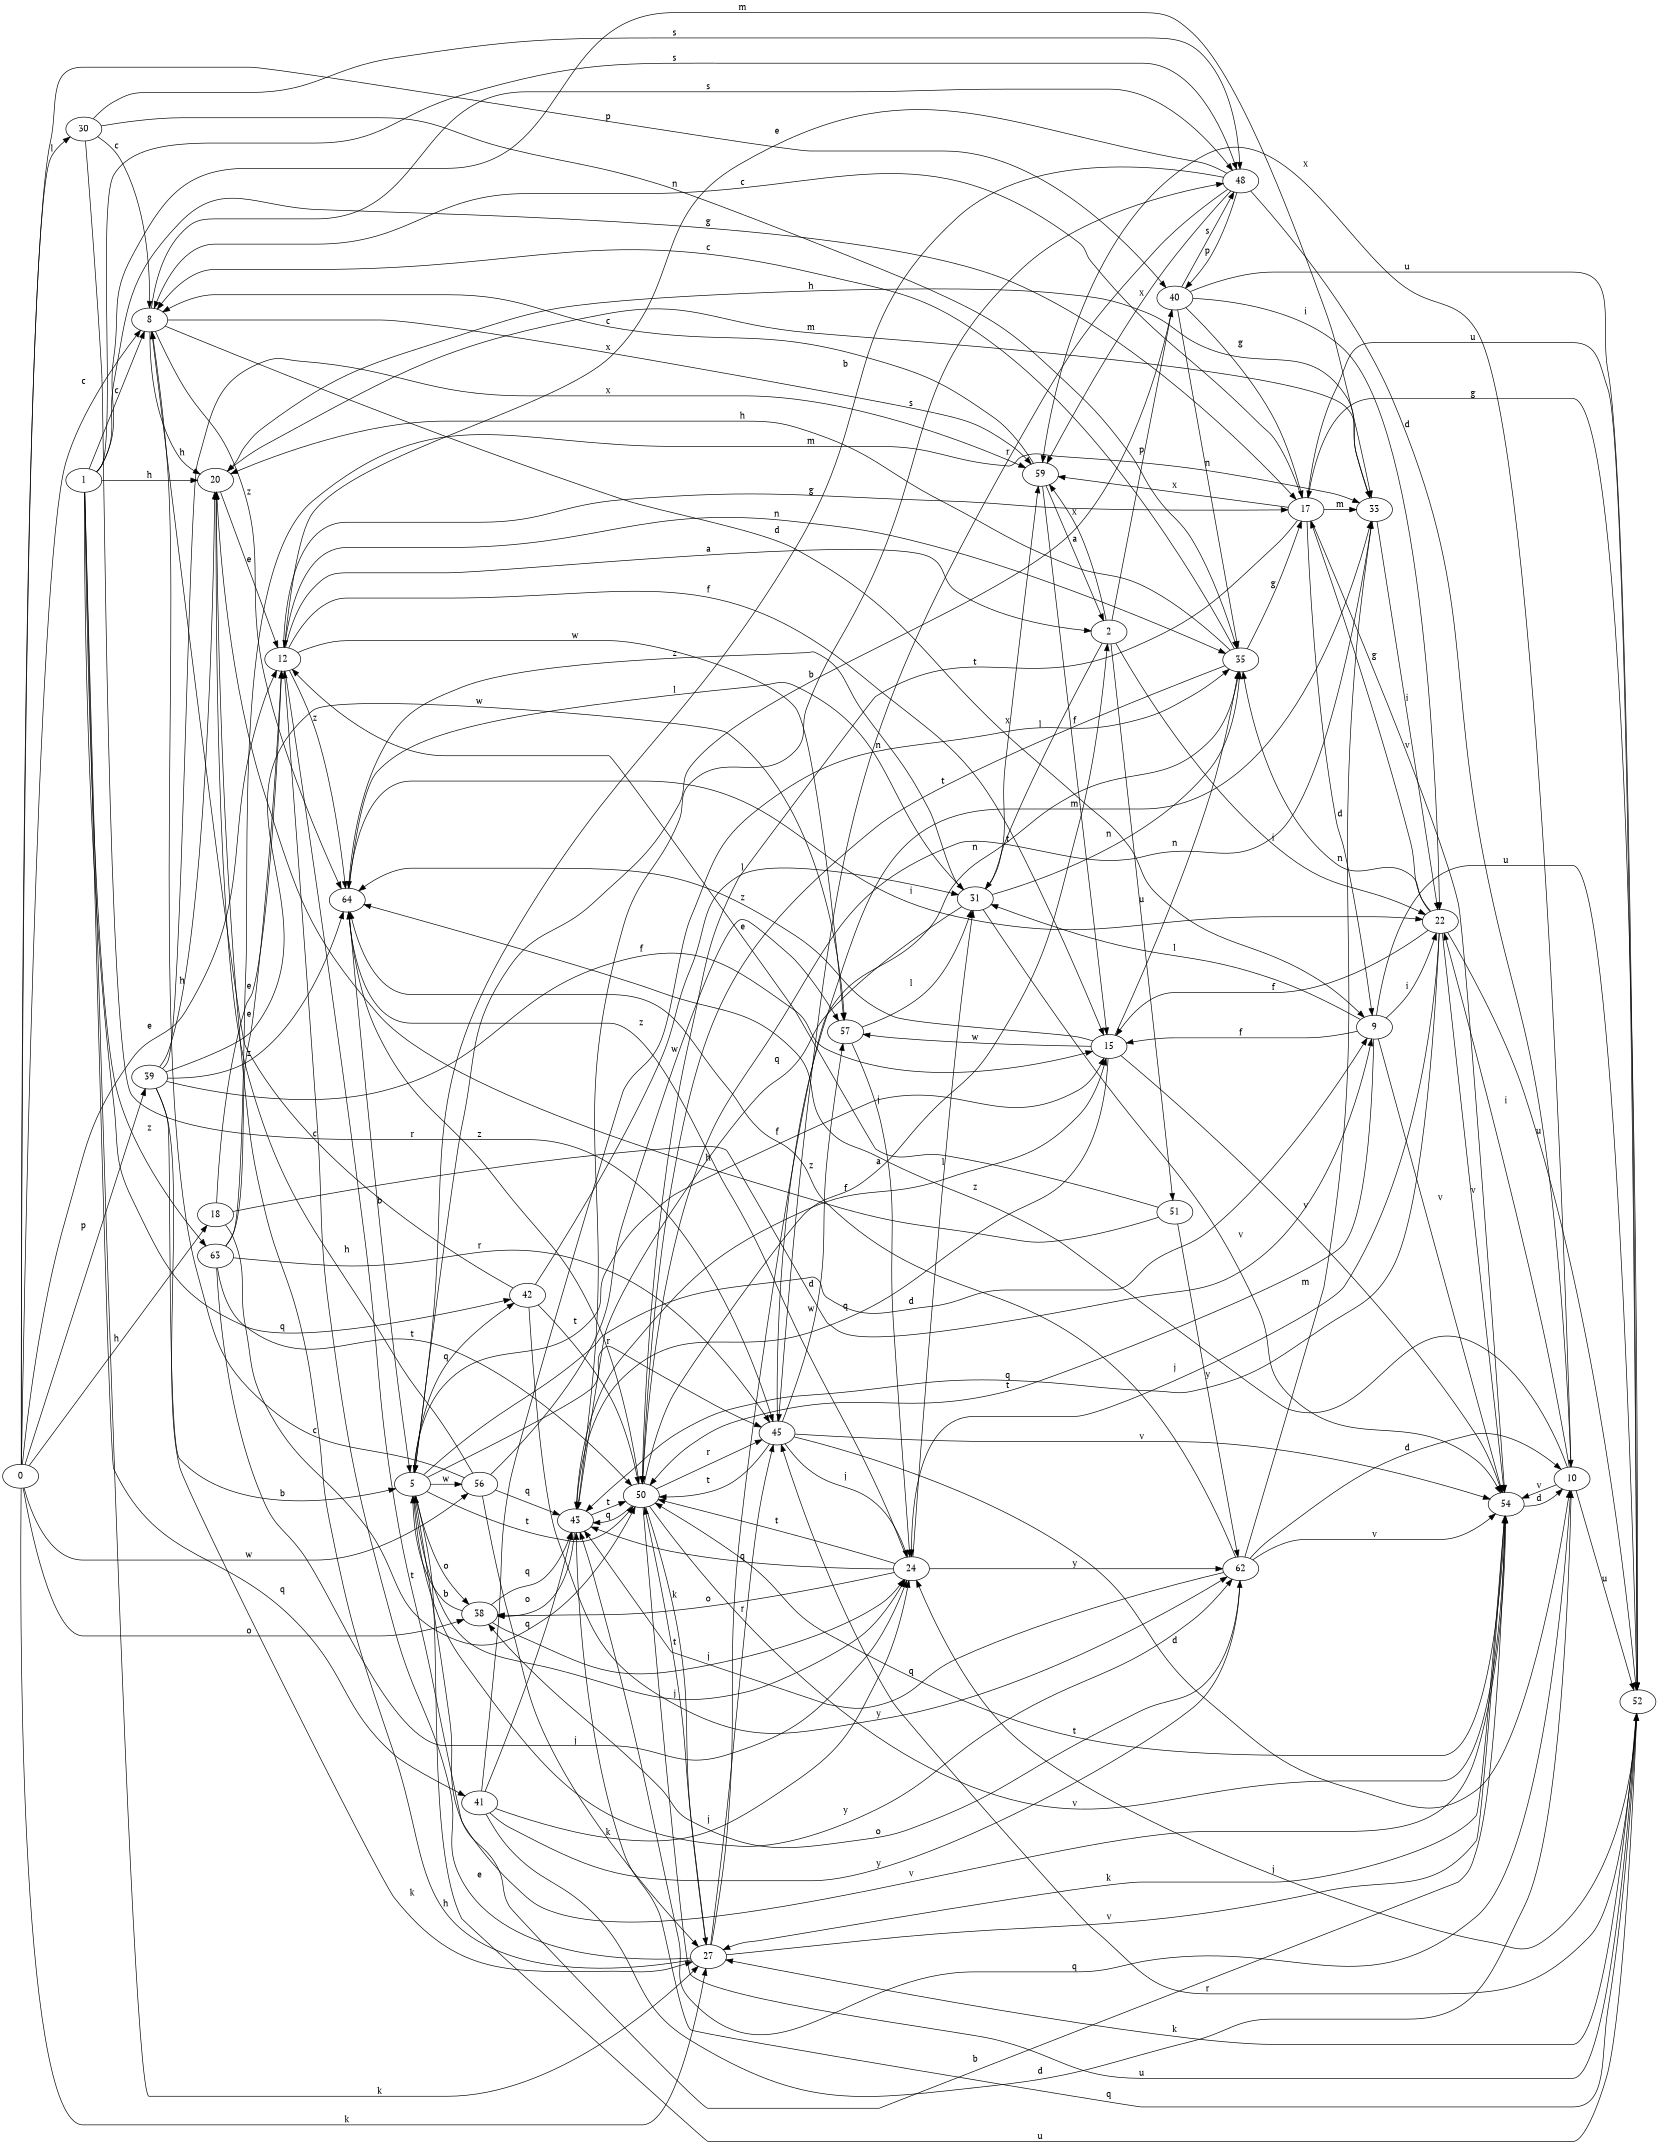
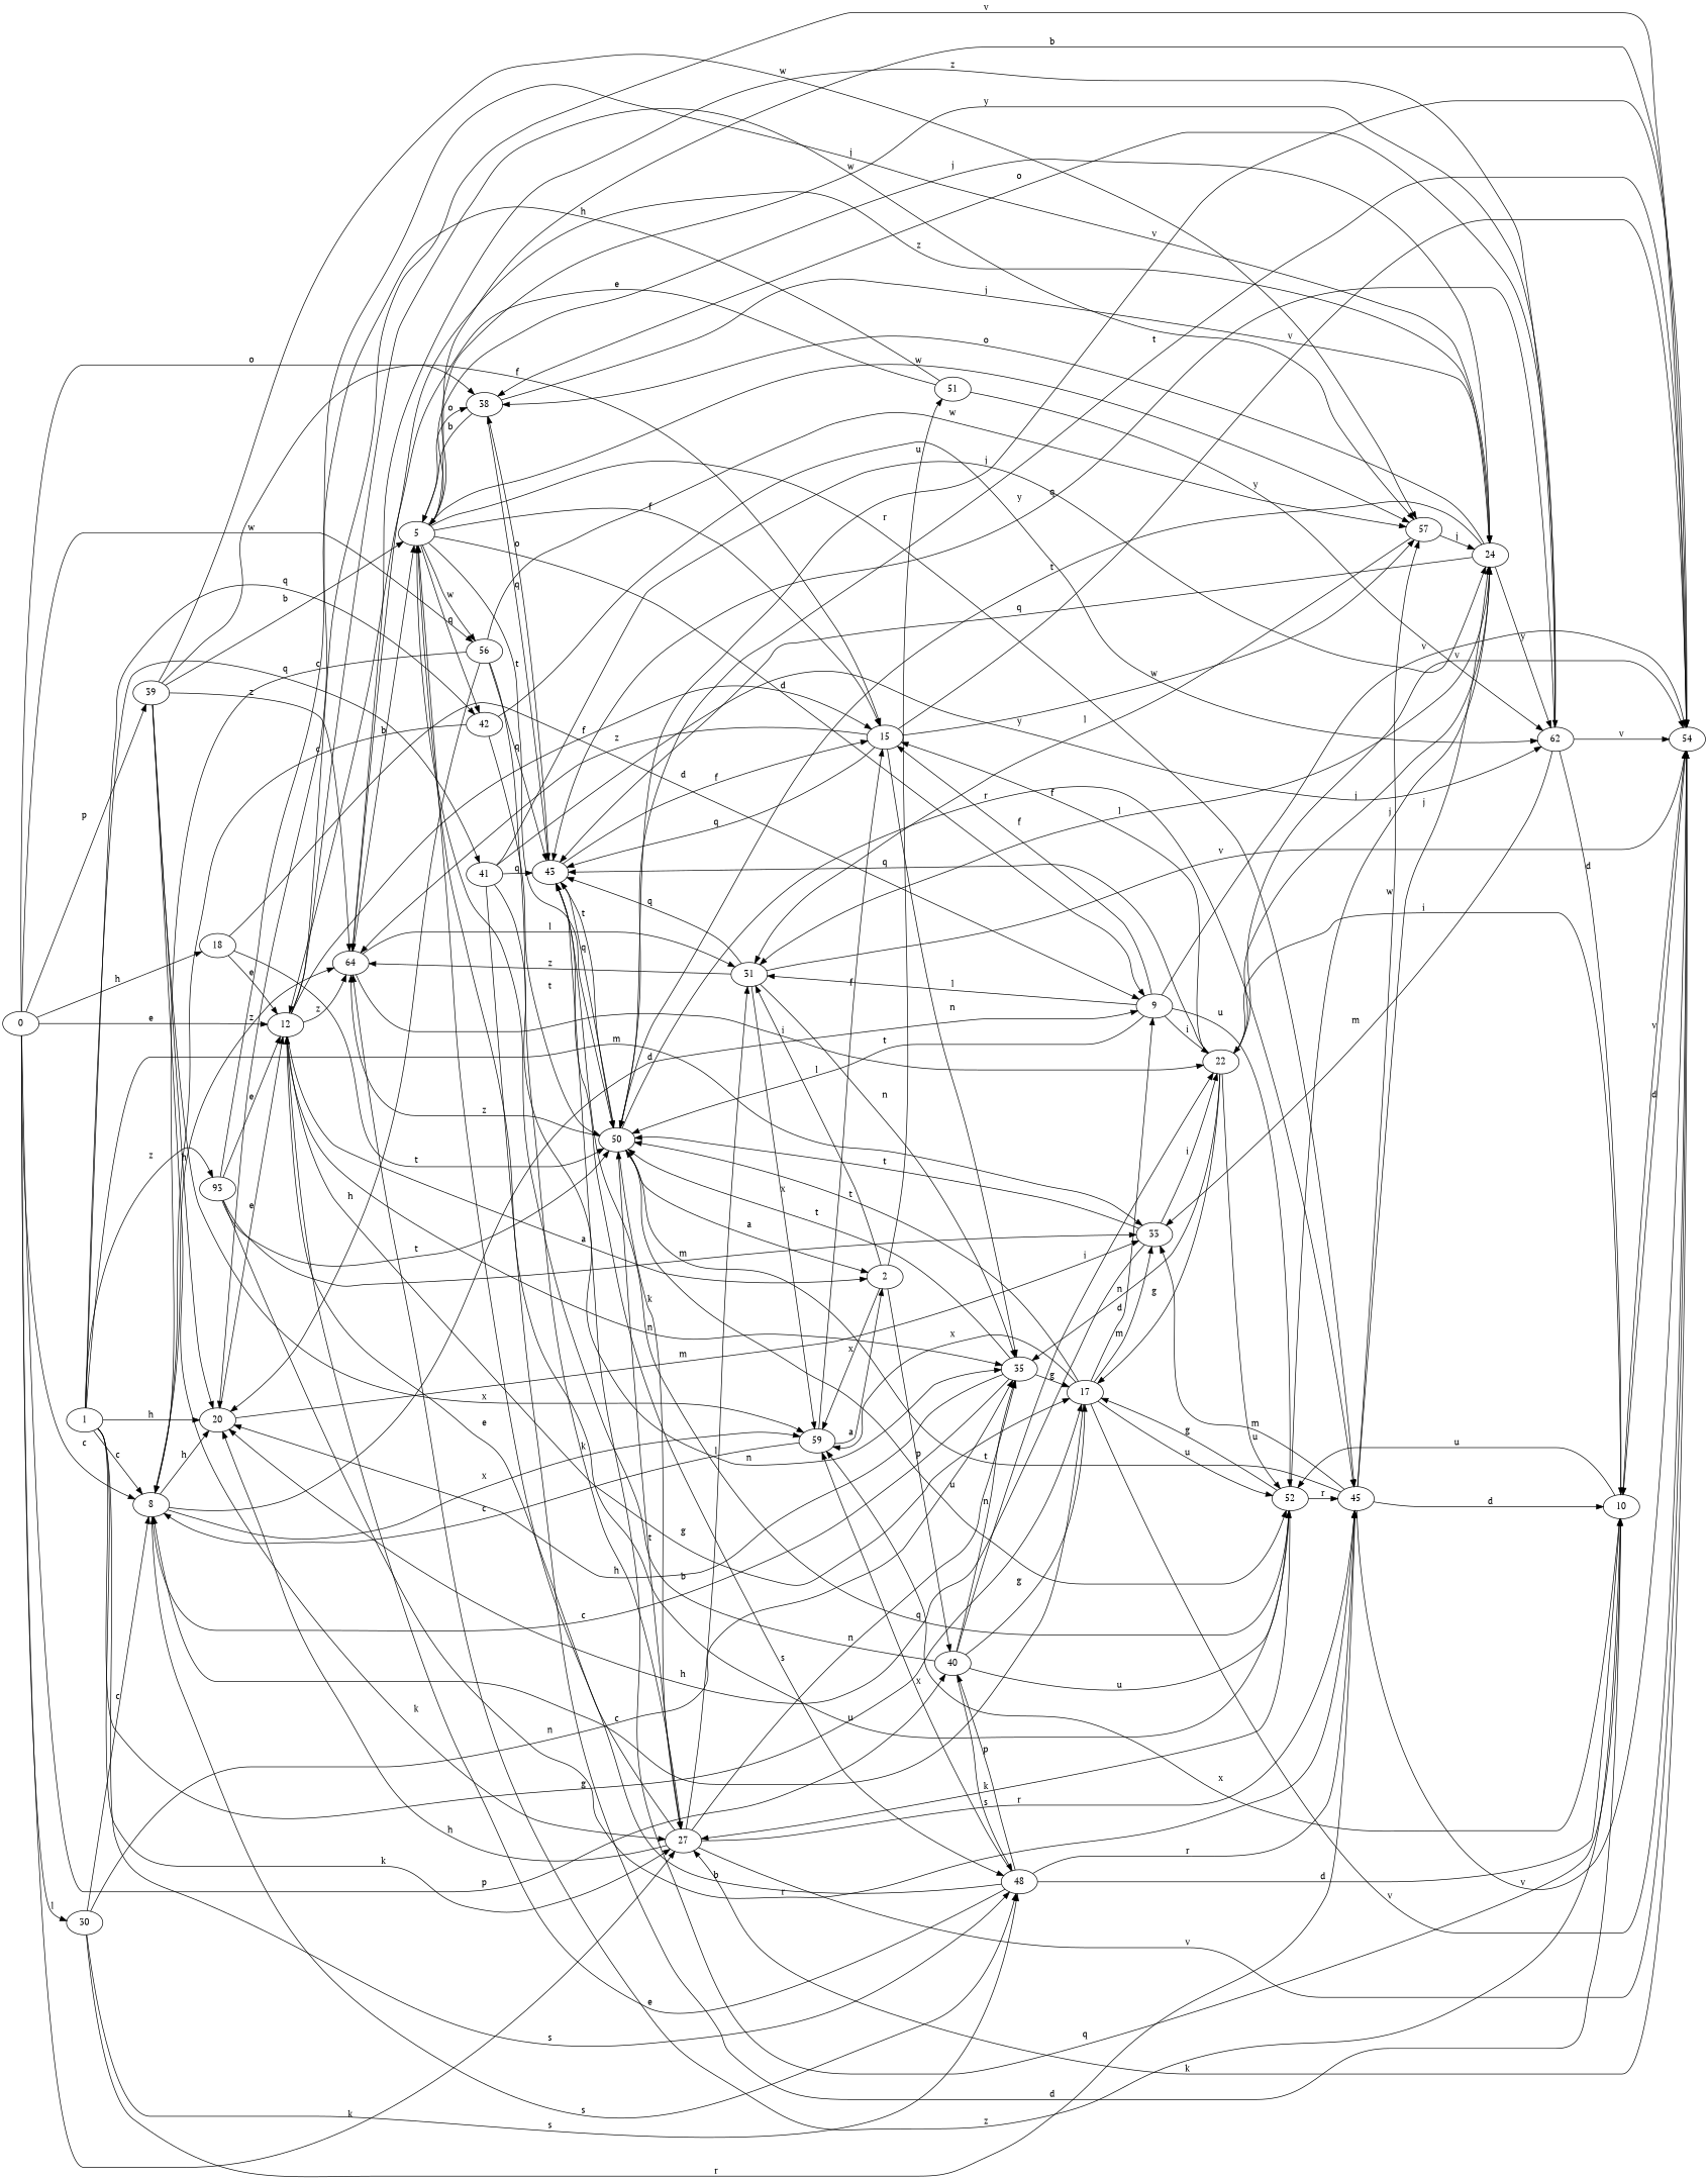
  strict digraph {
    fontname="PT Serif"
    rankdir=LR
    node [fontname="PT Serif"]
    edge [fontname="PT Serif"]
    0
    8
    12
    18
    27
    30
    38
    39
    40
    56
    20
    48
    59
    9
    64
    17
    2
    15
    57
    54
    35
    50
    45
    5
    24
    43
    22
    52
    1
    33
    41
    42
-   63
+   63 [label=93]
    62
    10
    31
    51
    0 -> 8 [label=c]
    0 -> 12 [label=e]
    0 -> 18 [label=h]
    0 -> 27 [label=k]
    0 -> 30 [label=l]
    0 -> 38 [label=o]
    0 -> 39 [label=p]
    0 -> 40 [label=p]
    0 -> 56 [label=w]
    8 -> 20 [label=h]
    8 -> 48 [label=s]
    8 -> 59 [label=x]
    8 -> 9 [label=d]
    8 -> 64 [label=z]
    12 -> 64 [label=z]
    12 -> 17 [label=g]
    12 -> 2 [label=a]
    12 -> 15 [label=f]
    12 -> 57 [label=w]
    12 -> 54 [label=v]
    12 -> 35 [label=n]
    18 -> 12 [label=e]
    18 -> 9 [label=d]
    18 -> 50 [label=t]
    27 -> 12 [label=e]
    27 -> 20 [label=h]
    27 -> 54 [label=v]
    27 -> 35 [label=n]
    27 -> 50 [label=t]
    27 -> 45 [label=r]
    30 -> 8 [label=c]
    30 -> 48 [label=s]
    30 -> 35 [label=n]
    30 -> 45 [label=r]
    38 -> 5 [label=b]
    38 -> 24 [label=j]
    38 -> 43 [label=q]
    39 -> 27 [label=k]
    39 -> 20 [label=h]
    39 -> 59 [label=x]
    39 -> 64 [label=z]
    39 -> 15 [label=f]
    39 -> 57 [label=w]
    39 -> 5 [label=b]
    40 -> 48 [label=s]
    40 -> 17 [label=g]
    40 -> 35 [label=n]
    40 -> 5 [label=b]
    40 -> 22 [label=i]
    40 -> 52 [label=u]
    56 -> 8 [label=c]
    56 -> 27 [label=k]
    56 -> 20 [label=h]
    56 -> 57 [label=w]
    56 -> 43 [label=q]
    20 -> 12 [label=e]
    20 -> 33 [label=m]
    48 -> 12 [label=e]
    48 -> 40 [label=p]
    48 -> 59 [label=x]
    48 -> 45 [label=r]
    48 -> 5 [label=b]
    48 -> 10 [label=d]
    59 -> 8 [label=c]
    59 -> 2 [label=a]
    59 -> 15 [label=f]
    9 -> 15 [label=f]
    9 -> 54 [label=v]
    9 -> 50 [label=t]
    9 -> 22 [label=i]
    9 -> 52 [label=u]
    9 -> 31 [label=l]
    64 -> 5 [label=b]
    64 -> 22 [label=i]
    64 -> 31 [label=l]
    17 -> 8 [label=c]
    17 -> 59 [label=x]
    17 -> 9 [label=d]
    17 -> 54 [label=v]
    17 -> 50 [label=t]
    17 -> 52 [label=u]
    17 -> 33 [label=m]
    2 -> 40 [label=p]
    2 -> 59 [label=x]
-   2 -> 22 [label=i]
    2 -> 31 [label=l]
    2 -> 51 [label=u]
    15 -> 64 [label=z]
    15 -> 57 [label=w]
    15 -> 54 [label=v]
    15 -> 35 [label=n]
    15 -> 43 [label=q]
    57 -> 24 [label=j]
    57 -> 31 [label=l]
    54 -> 27 [label=k]
    54 -> 50 [label=t]
    54 -> 5 [label=b]
    54 -> 10 [label=d]
    35 -> 8 [label=c]
    35 -> 20 [label=h]
    35 -> 17 [label=g]
    35 -> 50 [label=t]
    50 -> 27 [label=k]
    50 -> 64 [label=z]
    50 -> 2 [label=a]
    50 -> 54 [label=v]
    50 -> 45 [label=r]
    50 -> 43 [label=q]
    50 -> 52 [label=u]
    45 -> 57 [label=w]
    45 -> 54 [label=v]
    45 -> 50 [label=t]
    45 -> 24 [label=j]
    45 -> 33 [label=m]
    45 -> 10 [label=d]
    5 -> 38 [label=o]
    5 -> 56 [label=w]
    5 -> 9 [label=d]
    5 -> 15 [label=f]
+   5 -> 57 [label=w]
    5 -> 50 [label=t]
    5 -> 45 [label=r]
    5 -> 24 [label=j]
    5 -> 52 [label=u]
    5 -> 42 [label=q]
    5 -> 62 [label=y]
    24 -> 38 [label=o]
    24 -> 64 [label=z]
    24 -> 50 [label=t]
    24 -> 43 [label=q]
    24 -> 62 [label=y]
    24 -> 31 [label=l]
    43 -> 38 [label=o]
    43 -> 48 [label=s]
    43 -> 15 [label=f]
    43 -> 50 [label=t]
    22 -> 17 [label=g]
    22 -> 15 [label=f]
    22 -> 54 [label=v]
    22 -> 35 [label=n]
    22 -> 24 [label=j]
    22 -> 43 [label=q]
    22 -> 52 [label=u]
    52 -> 27 [label=k]
    52 -> 17 [label=g]
    52 -> 45 [label=r]
    52 -> 24 [label=j]
    52 -> 43 [label=q]
    1 -> 8 [label=c]
    1 -> 27 [label=k]
    1 -> 20 [label=h]
    1 -> 48 [label=s]
    1 -> 17 [label=g]
    1 -> 33 [label=m]
    1 -> 41 [label=q]
    1 -> 42 [label=q]
    1 -> 63 [label=z]
    33 -> 20 [label=h]
    33 -> 50 [label=t]
    33 -> 22 [label=i]
    41 -> 35 [label=n]
    41 -> 24 [label=j]
    41 -> 43 [label=q]
    41 -> 62 [label=y]
    41 -> 10 [label=d]
    42 -> 8 [label=c]
    42 -> 50 [label=t]
    42 -> 62 [label=y]
-   42 -> 31 [label=l]
+   27 -> 31 [label=l]
    63 -> 12 [label=e]
    63 -> 50 [label=t]
    63 -> 45 [label=r]
    63 -> 24 [label=j]
    63 -> 33 [label=m]
    62 -> 38 [label=o]
    62 -> 64 [label=z]
    62 -> 54 [label=v]
    62 -> 43 [label=q]
    62 -> 33 [label=m]
    62 -> 10 [label=d]
    10 -> 59 [label=x]
    10 -> 64 [label=z]
    10 -> 54 [label=v]
    10 -> 43 [label=q]
    10 -> 22 [label=i]
    10 -> 52 [label=u]
    31 -> 59 [label=x]
    31 -> 64 [label=z]
    31 -> 54 [label=v]
    31 -> 35 [label=n]
    31 -> 43 [label=q]
    51 -> 12 [label=e]
    51 -> 20 [label=h]
    51 -> 62 [label=y]
  }
